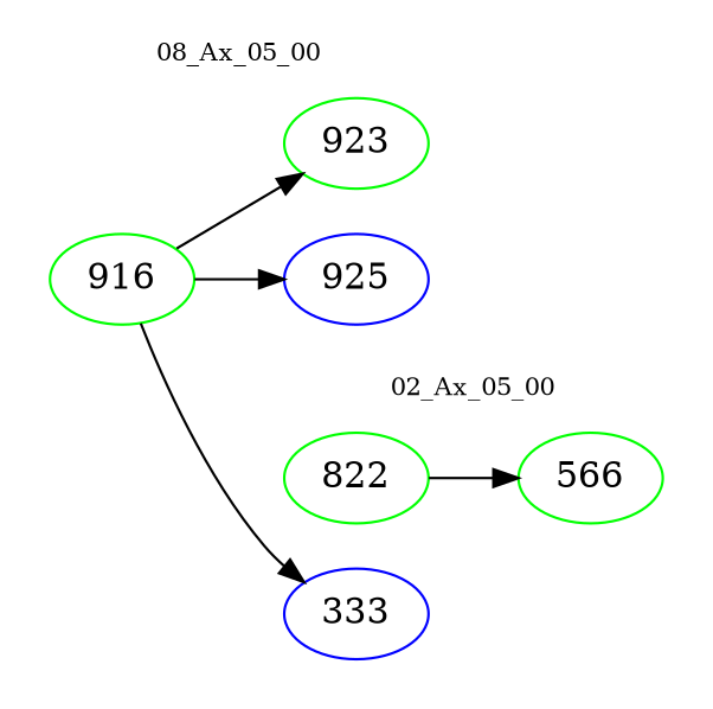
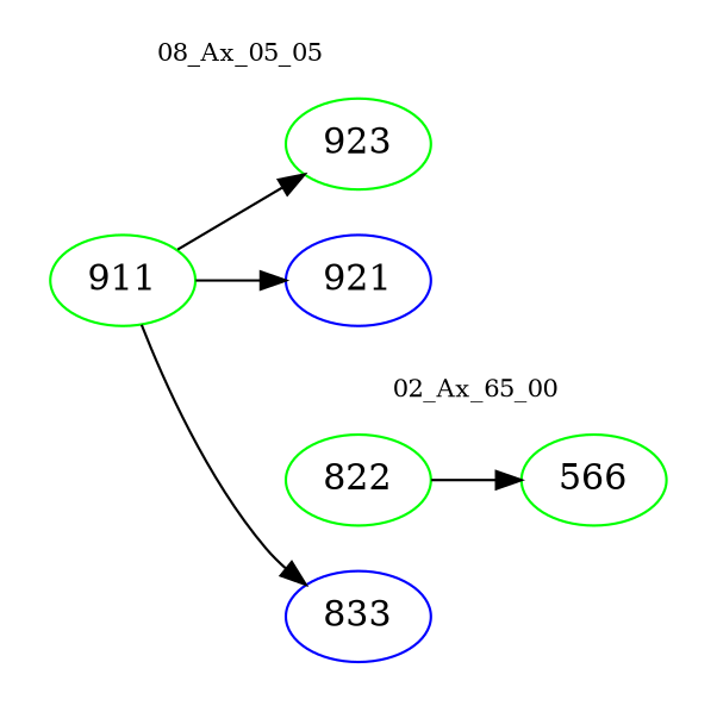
  digraph {
    rankdir=LR
    node [color=green]
    edge [color=black]
    n1 [label=822]
-   n2 [color=blue label=333]
+   n2 [color=blue label=833]
    n3 [label=566]
-   n4 [label=916]
-   n5 [color=blue label=925]
+   n4 [label=911]
+   n5 [color=blue label=921]
    n6 [label=923]
    subgraph cluster_1 {
      color=white
      fontsize=10
-     label="02_Ax_05_00"
+     label="02_Ax_65_00"
      n1
      n2
      n3
    }
    subgraph cluster_2 {
      color=white
      fontsize=10
-     label="08_Ax_05_00"
+     label="08_Ax_05_05"
      n4
      n5
      n6
    }
    n1 -> n3
    n4 -> n2
    n4 -> n5
    n4 -> n6
  }
